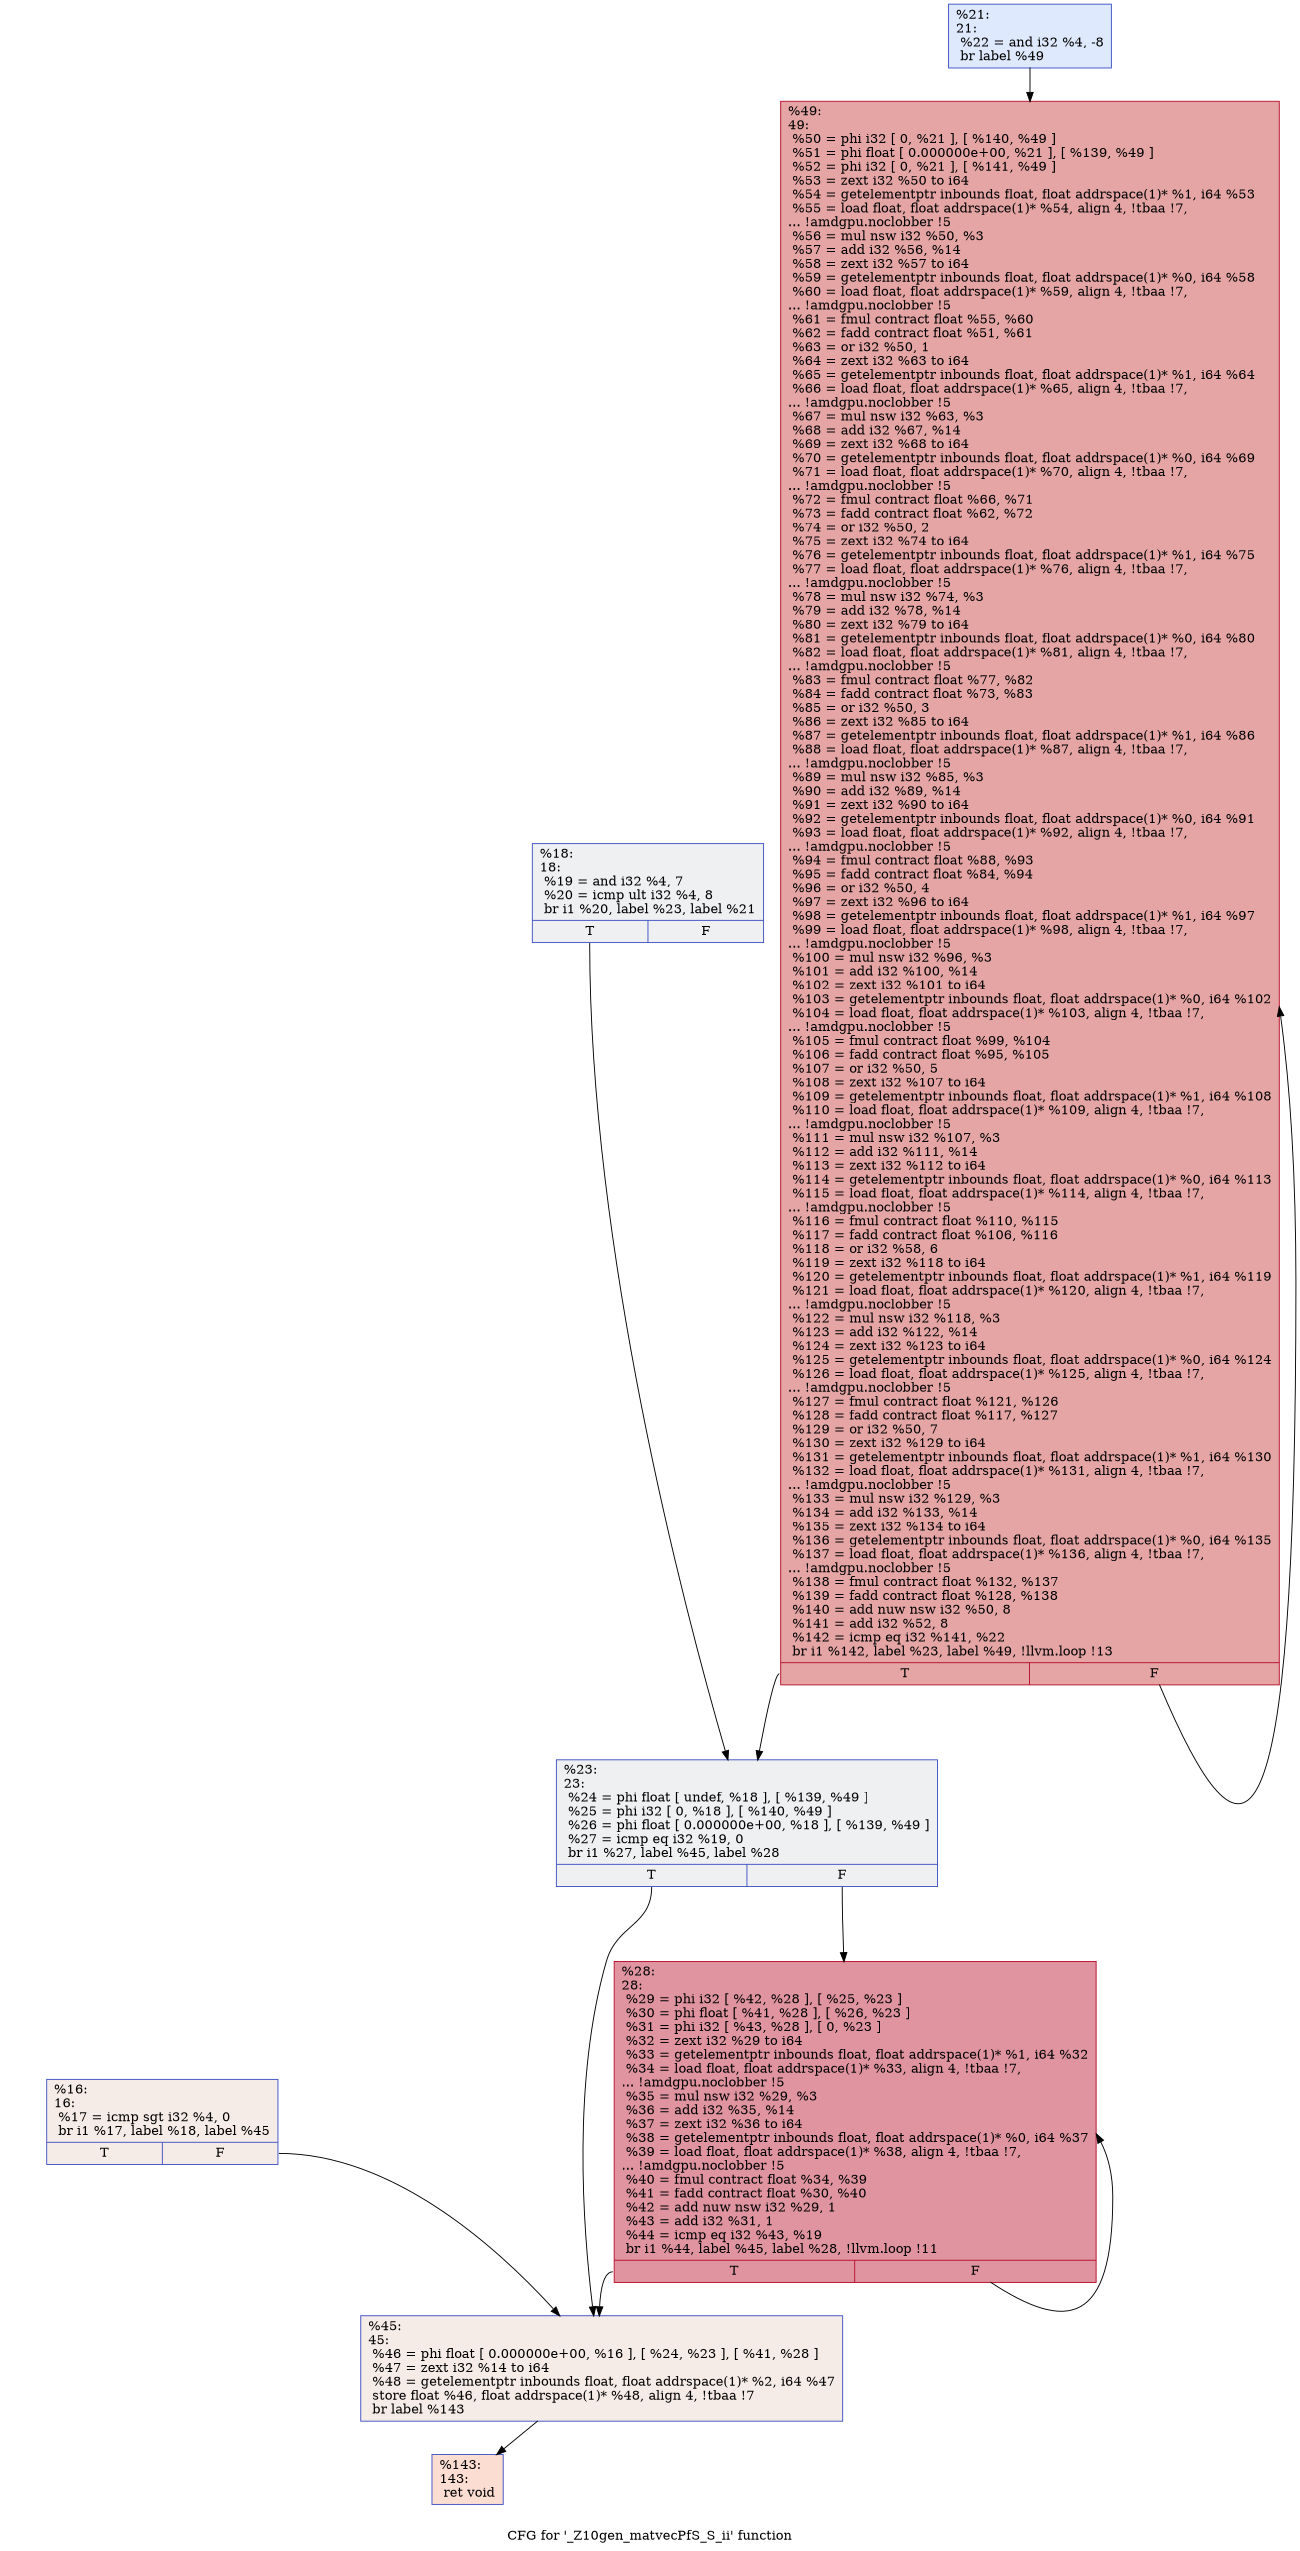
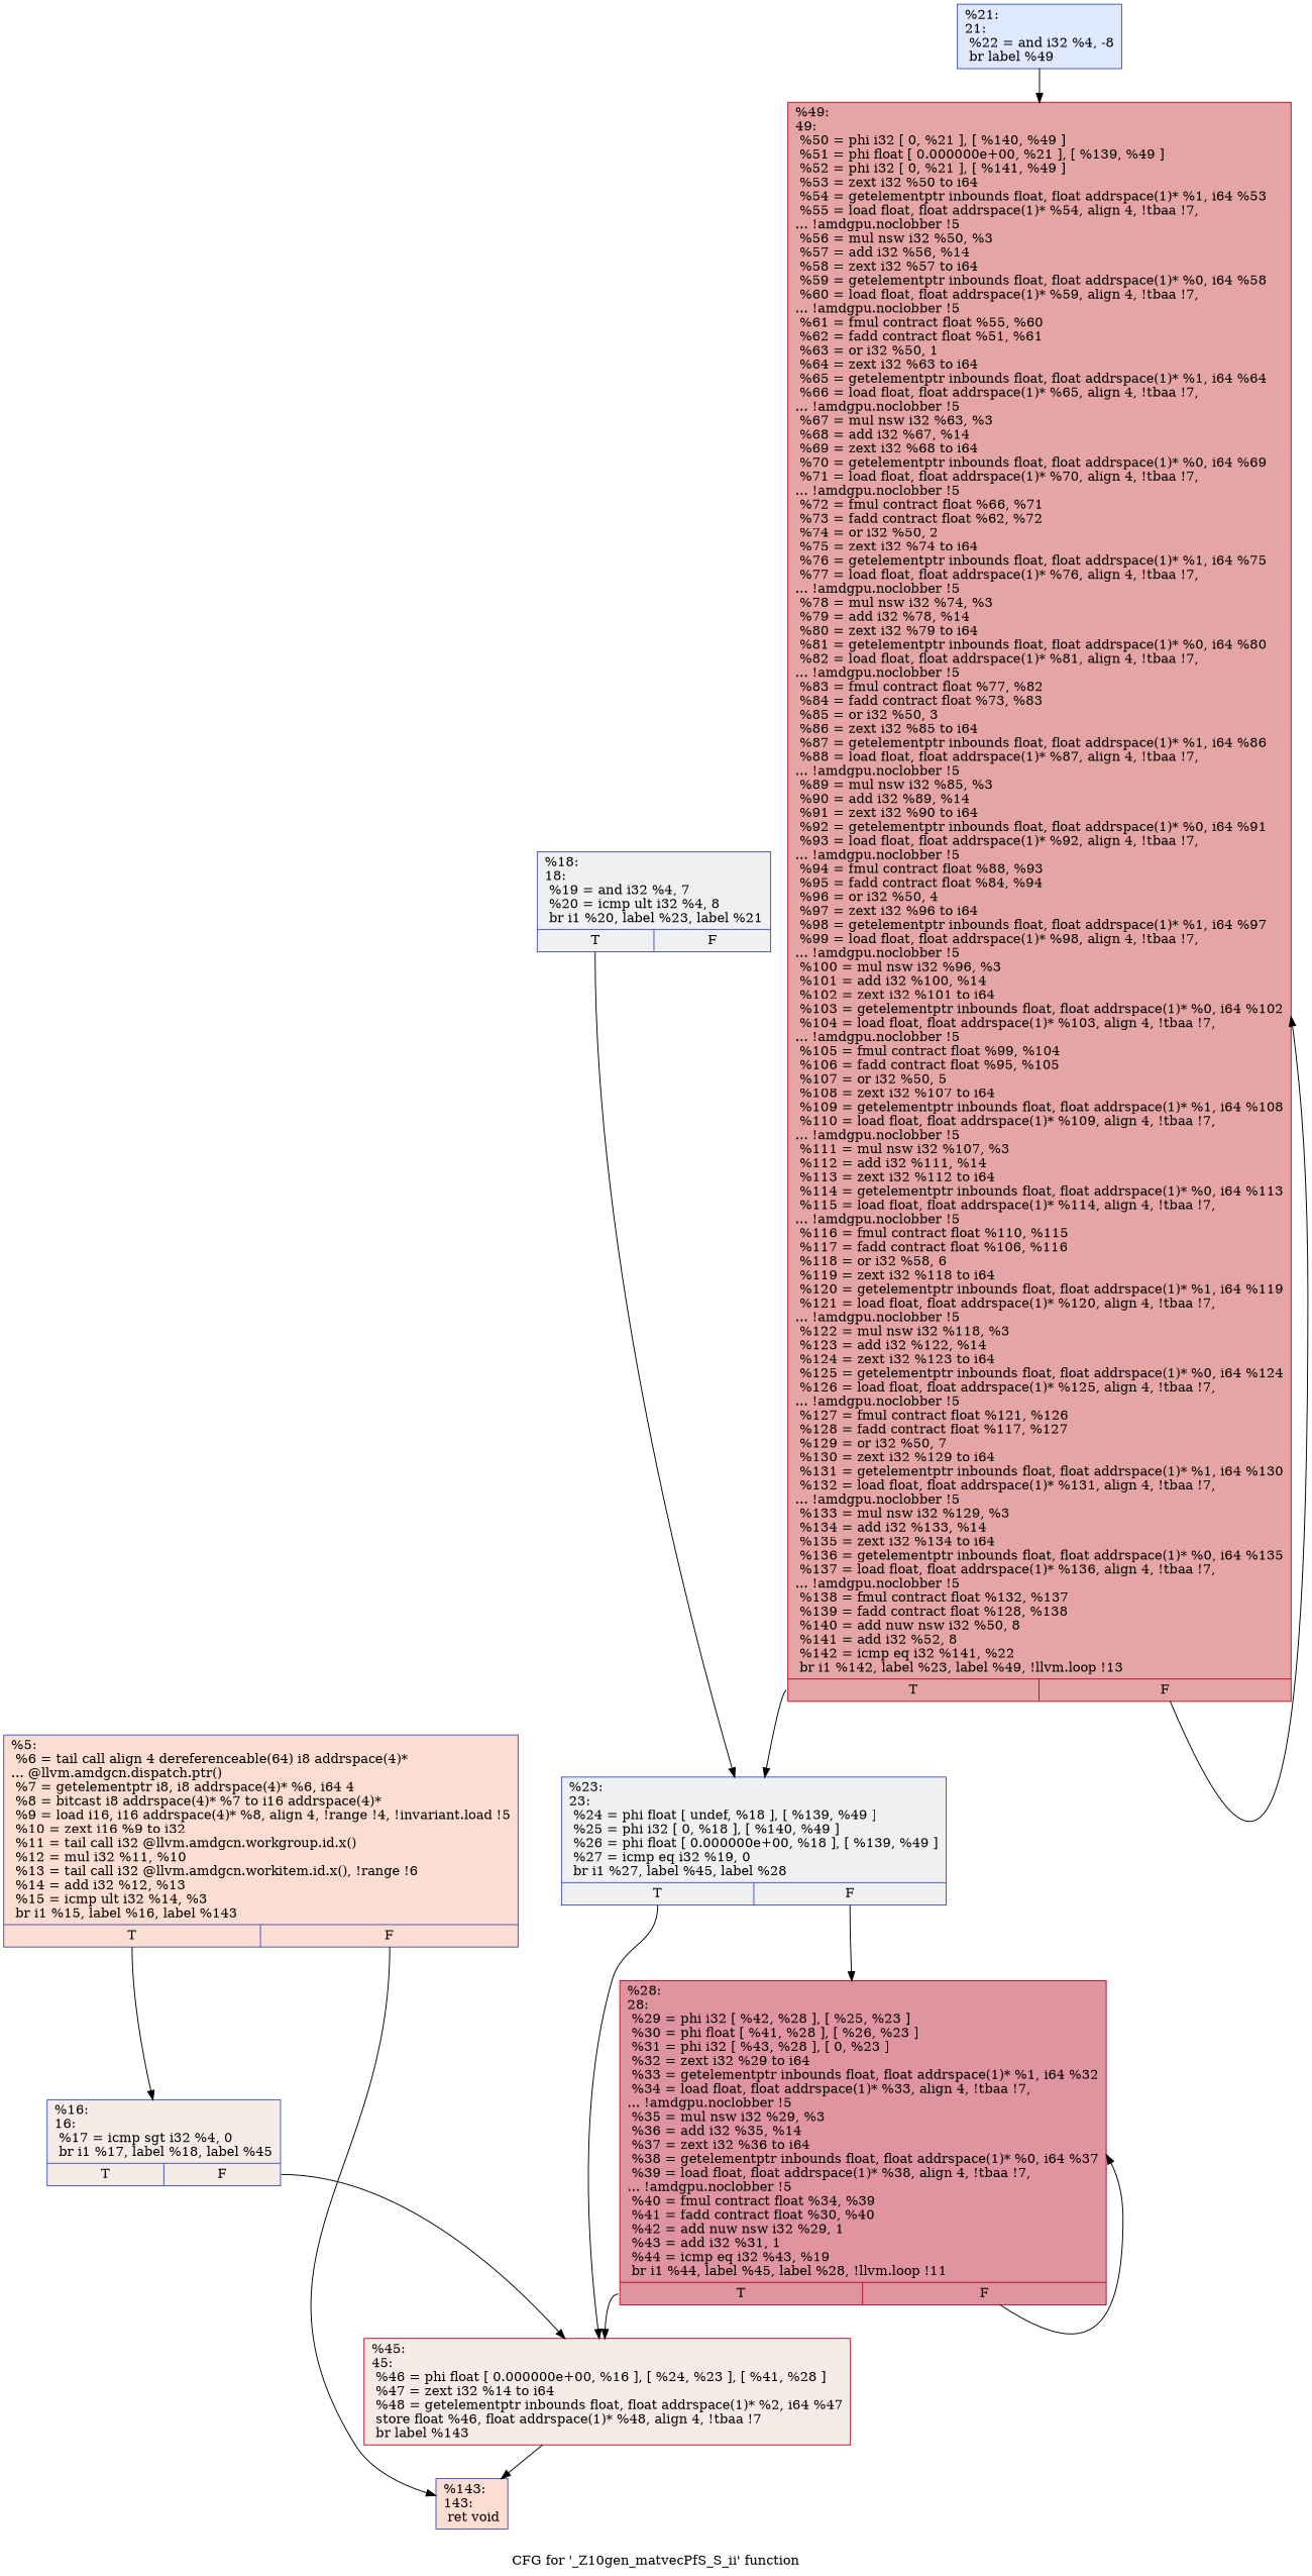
  digraph {
    label="CFG for '_Z10gen_matvecPfS_S_ii' function"
    node [color="#3d50c3ff" fillcolor="#f7b39670" shape=record style=filled]
    edge [tailport=s0]
+   n1 [label="{%5:\l  %6 = tail call align 4 dereferenceable(64) i8 addrspace(4)*\l... @llvm.amdgcn.dispatch.ptr()\l  %7 = getelementptr i8, i8 addrspace(4)* %6, i64 4\l  %8 = bitcast i8 addrspace(4)* %7 to i16 addrspace(4)*\l  %9 = load i16, i16 addrspace(4)* %8, align 4, !range !4, !invariant.load !5\l  %10 = zext i16 %9 to i32\l  %11 = tail call i32 @llvm.amdgcn.workgroup.id.x()\l  %12 = mul i32 %11, %10\l  %13 = tail call i32 @llvm.amdgcn.workitem.id.x(), !range !6\l  %14 = add i32 %12, %13\l  %15 = icmp ult i32 %14, %3\l  br i1 %15, label %16, label %143\l|{<s0>T|<s1>F}}"]
    n2 [fillcolor="#ead5c970" label="{%16:\l16:                                               \l  %17 = icmp sgt i32 %4, 0\l  br i1 %17, label %18, label %45\l|{<s0>T|<s1>F}}"]
    n3 [label="{%143:\l143:                                              \l  ret void\l}"]
-   n4 [fillcolor="#ead5c970" label="{%45:\l45:                                               \l  %46 = phi float [ 0.000000e+00, %16 ], [ %24, %23 ], [ %41, %28 ]\l  %47 = zext i32 %14 to i64\l  %48 = getelementptr inbounds float, float addrspace(1)* %2, i64 %47\l  store float %46, float addrspace(1)* %48, align 4, !tbaa !7\l  br label %143\l}"]
+   n4 [color="#b70d28ff" fillcolor="#ead5c970" label="{%45:\l45:                                               \l  %46 = phi float [ 0.000000e+00, %16 ], [ %24, %23 ], [ %41, %28 ]\l  %47 = zext i32 %14 to i64\l  %48 = getelementptr inbounds float, float addrspace(1)* %2, i64 %47\l  store float %46, float addrspace(1)* %48, align 4, !tbaa !7\l  br label %143\l}"]
    n5 [fillcolor="#d9dce170" label="{%18:\l18:                                               \l  %19 = and i32 %4, 7\l  %20 = icmp ult i32 %4, 8\l  br i1 %20, label %23, label %21\l|{<s0>T|<s1>F}}"]
    n6 [fillcolor="#d9dce170" label="{%23:\l23:                                               \l  %24 = phi float [ undef, %18 ], [ %139, %49 ]\l  %25 = phi i32 [ 0, %18 ], [ %140, %49 ]\l  %26 = phi float [ 0.000000e+00, %18 ], [ %139, %49 ]\l  %27 = icmp eq i32 %19, 0\l  br i1 %27, label %45, label %28\l|{<s0>T|<s1>F}}"]
    n7 [color="#b70d28ff" fillcolor="#b70d2870" label="{%28:\l28:                                               \l  %29 = phi i32 [ %42, %28 ], [ %25, %23 ]\l  %30 = phi float [ %41, %28 ], [ %26, %23 ]\l  %31 = phi i32 [ %43, %28 ], [ 0, %23 ]\l  %32 = zext i32 %29 to i64\l  %33 = getelementptr inbounds float, float addrspace(1)* %1, i64 %32\l  %34 = load float, float addrspace(1)* %33, align 4, !tbaa !7,\l... !amdgpu.noclobber !5\l  %35 = mul nsw i32 %29, %3\l  %36 = add i32 %35, %14\l  %37 = zext i32 %36 to i64\l  %38 = getelementptr inbounds float, float addrspace(1)* %0, i64 %37\l  %39 = load float, float addrspace(1)* %38, align 4, !tbaa !7,\l... !amdgpu.noclobber !5\l  %40 = fmul contract float %34, %39\l  %41 = fadd contract float %30, %40\l  %42 = add nuw nsw i32 %29, 1\l  %43 = add i32 %31, 1\l  %44 = icmp eq i32 %43, %19\l  br i1 %44, label %45, label %28, !llvm.loop !11\l|{<s0>T|<s1>F}}"]
    n8 [fillcolor="#b5cdfa70" label="{%21:\l21:                                               \l  %22 = and i32 %4, -8\l  br label %49\l}"]
    n9 [color="#b70d28ff" fillcolor="#c5333470" label="{%49:\l49:                                               \l  %50 = phi i32 [ 0, %21 ], [ %140, %49 ]\l  %51 = phi float [ 0.000000e+00, %21 ], [ %139, %49 ]\l  %52 = phi i32 [ 0, %21 ], [ %141, %49 ]\l  %53 = zext i32 %50 to i64\l  %54 = getelementptr inbounds float, float addrspace(1)* %1, i64 %53\l  %55 = load float, float addrspace(1)* %54, align 4, !tbaa !7,\l... !amdgpu.noclobber !5\l  %56 = mul nsw i32 %50, %3\l  %57 = add i32 %56, %14\l  %58 = zext i32 %57 to i64\l  %59 = getelementptr inbounds float, float addrspace(1)* %0, i64 %58\l  %60 = load float, float addrspace(1)* %59, align 4, !tbaa !7,\l... !amdgpu.noclobber !5\l  %61 = fmul contract float %55, %60\l  %62 = fadd contract float %51, %61\l  %63 = or i32 %50, 1\l  %64 = zext i32 %63 to i64\l  %65 = getelementptr inbounds float, float addrspace(1)* %1, i64 %64\l  %66 = load float, float addrspace(1)* %65, align 4, !tbaa !7,\l... !amdgpu.noclobber !5\l  %67 = mul nsw i32 %63, %3\l  %68 = add i32 %67, %14\l  %69 = zext i32 %68 to i64\l  %70 = getelementptr inbounds float, float addrspace(1)* %0, i64 %69\l  %71 = load float, float addrspace(1)* %70, align 4, !tbaa !7,\l... !amdgpu.noclobber !5\l  %72 = fmul contract float %66, %71\l  %73 = fadd contract float %62, %72\l  %74 = or i32 %50, 2\l  %75 = zext i32 %74 to i64\l  %76 = getelementptr inbounds float, float addrspace(1)* %1, i64 %75\l  %77 = load float, float addrspace(1)* %76, align 4, !tbaa !7,\l... !amdgpu.noclobber !5\l  %78 = mul nsw i32 %74, %3\l  %79 = add i32 %78, %14\l  %80 = zext i32 %79 to i64\l  %81 = getelementptr inbounds float, float addrspace(1)* %0, i64 %80\l  %82 = load float, float addrspace(1)* %81, align 4, !tbaa !7,\l... !amdgpu.noclobber !5\l  %83 = fmul contract float %77, %82\l  %84 = fadd contract float %73, %83\l  %85 = or i32 %50, 3\l  %86 = zext i32 %85 to i64\l  %87 = getelementptr inbounds float, float addrspace(1)* %1, i64 %86\l  %88 = load float, float addrspace(1)* %87, align 4, !tbaa !7,\l... !amdgpu.noclobber !5\l  %89 = mul nsw i32 %85, %3\l  %90 = add i32 %89, %14\l  %91 = zext i32 %90 to i64\l  %92 = getelementptr inbounds float, float addrspace(1)* %0, i64 %91\l  %93 = load float, float addrspace(1)* %92, align 4, !tbaa !7,\l... !amdgpu.noclobber !5\l  %94 = fmul contract float %88, %93\l  %95 = fadd contract float %84, %94\l  %96 = or i32 %50, 4\l  %97 = zext i32 %96 to i64\l  %98 = getelementptr inbounds float, float addrspace(1)* %1, i64 %97\l  %99 = load float, float addrspace(1)* %98, align 4, !tbaa !7,\l... !amdgpu.noclobber !5\l  %100 = mul nsw i32 %96, %3\l  %101 = add i32 %100, %14\l  %102 = zext i32 %101 to i64\l  %103 = getelementptr inbounds float, float addrspace(1)* %0, i64 %102\l  %104 = load float, float addrspace(1)* %103, align 4, !tbaa !7,\l... !amdgpu.noclobber !5\l  %105 = fmul contract float %99, %104\l  %106 = fadd contract float %95, %105\l  %107 = or i32 %50, 5\l  %108 = zext i32 %107 to i64\l  %109 = getelementptr inbounds float, float addrspace(1)* %1, i64 %108\l  %110 = load float, float addrspace(1)* %109, align 4, !tbaa !7,\l... !amdgpu.noclobber !5\l  %111 = mul nsw i32 %107, %3\l  %112 = add i32 %111, %14\l  %113 = zext i32 %112 to i64\l  %114 = getelementptr inbounds float, float addrspace(1)* %0, i64 %113\l  %115 = load float, float addrspace(1)* %114, align 4, !tbaa !7,\l... !amdgpu.noclobber !5\l  %116 = fmul contract float %110, %115\l  %117 = fadd contract float %106, %116\l  %118 = or i32 %58, 6\l  %119 = zext i32 %118 to i64\l  %120 = getelementptr inbounds float, float addrspace(1)* %1, i64 %119\l  %121 = load float, float addrspace(1)* %120, align 4, !tbaa !7,\l... !amdgpu.noclobber !5\l  %122 = mul nsw i32 %118, %3\l  %123 = add i32 %122, %14\l  %124 = zext i32 %123 to i64\l  %125 = getelementptr inbounds float, float addrspace(1)* %0, i64 %124\l  %126 = load float, float addrspace(1)* %125, align 4, !tbaa !7,\l... !amdgpu.noclobber !5\l  %127 = fmul contract float %121, %126\l  %128 = fadd contract float %117, %127\l  %129 = or i32 %50, 7\l  %130 = zext i32 %129 to i64\l  %131 = getelementptr inbounds float, float addrspace(1)* %1, i64 %130\l  %132 = load float, float addrspace(1)* %131, align 4, !tbaa !7,\l... !amdgpu.noclobber !5\l  %133 = mul nsw i32 %129, %3\l  %134 = add i32 %133, %14\l  %135 = zext i32 %134 to i64\l  %136 = getelementptr inbounds float, float addrspace(1)* %0, i64 %135\l  %137 = load float, float addrspace(1)* %136, align 4, !tbaa !7,\l... !amdgpu.noclobber !5\l  %138 = fmul contract float %132, %137\l  %139 = fadd contract float %128, %138\l  %140 = add nuw nsw i32 %50, 8\l  %141 = add i32 %52, 8\l  %142 = icmp eq i32 %141, %22\l  br i1 %142, label %23, label %49, !llvm.loop !13\l|{<s0>T|<s1>F}}"]
+   n1 -> n2
+   n1 -> n3 [tailport=s1]
    n2 -> n4 [tailport=s1]
    n4 -> n3
    n5 -> n6
    n6 -> n4
    n6 -> n7 [tailport=s1]
    n7 -> n4
    n7 -> n7 [tailport=s1]
    n8 -> n9
    n9 -> n6
    n9 -> n9 [tailport=s1]
  }
